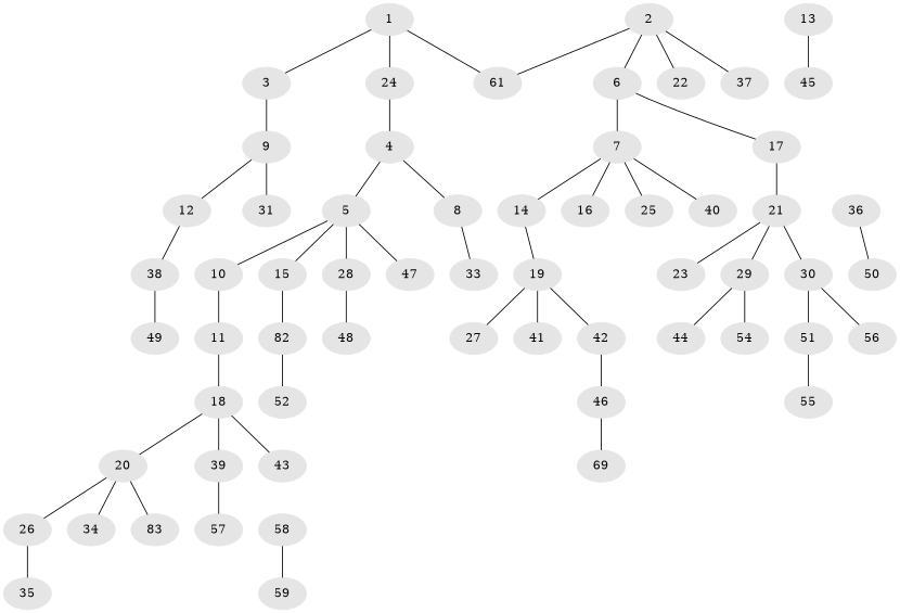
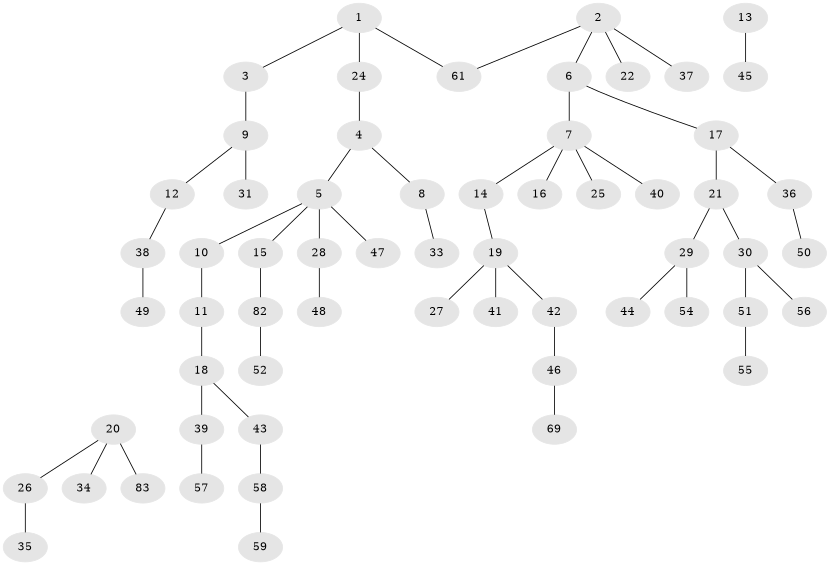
  graph {
    node [color=gray90 style=filled]
    1
    3
    24
    61
    2
    6
    22
    37
    9
    4
    7
    17
    5
    8
    12
    31
    10
    15
    28
    47
    33
    11
    n23 [label=82]
    48
    14
    16
    25
    40
    21
    36
    13
    45
    19
    38
    18
    20
    39
    43
    49
    27
    41
    42
    52
-   23
    29
    30
    50
    26
    34
    n50 [label=83]
    57
    58
    46
    35
    44
    54
    51
    56
    55
    n60 [label=69]
    59
    1 -- 3
    1 -- 24
    1 -- 61
    3 -- 9
    24 -- 4
    2 -- 61
    2 -- 6
    2 -- 22
    2 -- 37
    6 -- 7
    6 -- 17
    9 -- 12
    9 -- 31
    4 -- 5
    4 -- 8
    7 -- 14
    7 -- 16
    7 -- 25
    7 -- 40
    17 -- 21
+   17 -- 36
    5 -- 10
    5 -- 15
    5 -- 28
    5 -- 47
    8 -- 33
    12 -- 38
    10 -- 11
    15 -- n23
    28 -- 48
    11 -- 18
    n23 -- 52
    14 -- 19
-   21 -- 23
    21 -- 29
    21 -- 30
    36 -- 50
    13 -- 45
    19 -- 27
    19 -- 41
    19 -- 42
    38 -- 49
-   18 -- 20
    18 -- 39
    18 -- 43
    20 -- 26
    20 -- 34
    20 -- n50
    39 -- 57
+   43 -- 58
    42 -- 46
    29 -- 44
    29 -- 54
    30 -- 51
    30 -- 56
    26 -- 35
    58 -- 59
    46 -- n60
    51 -- 55
  }
